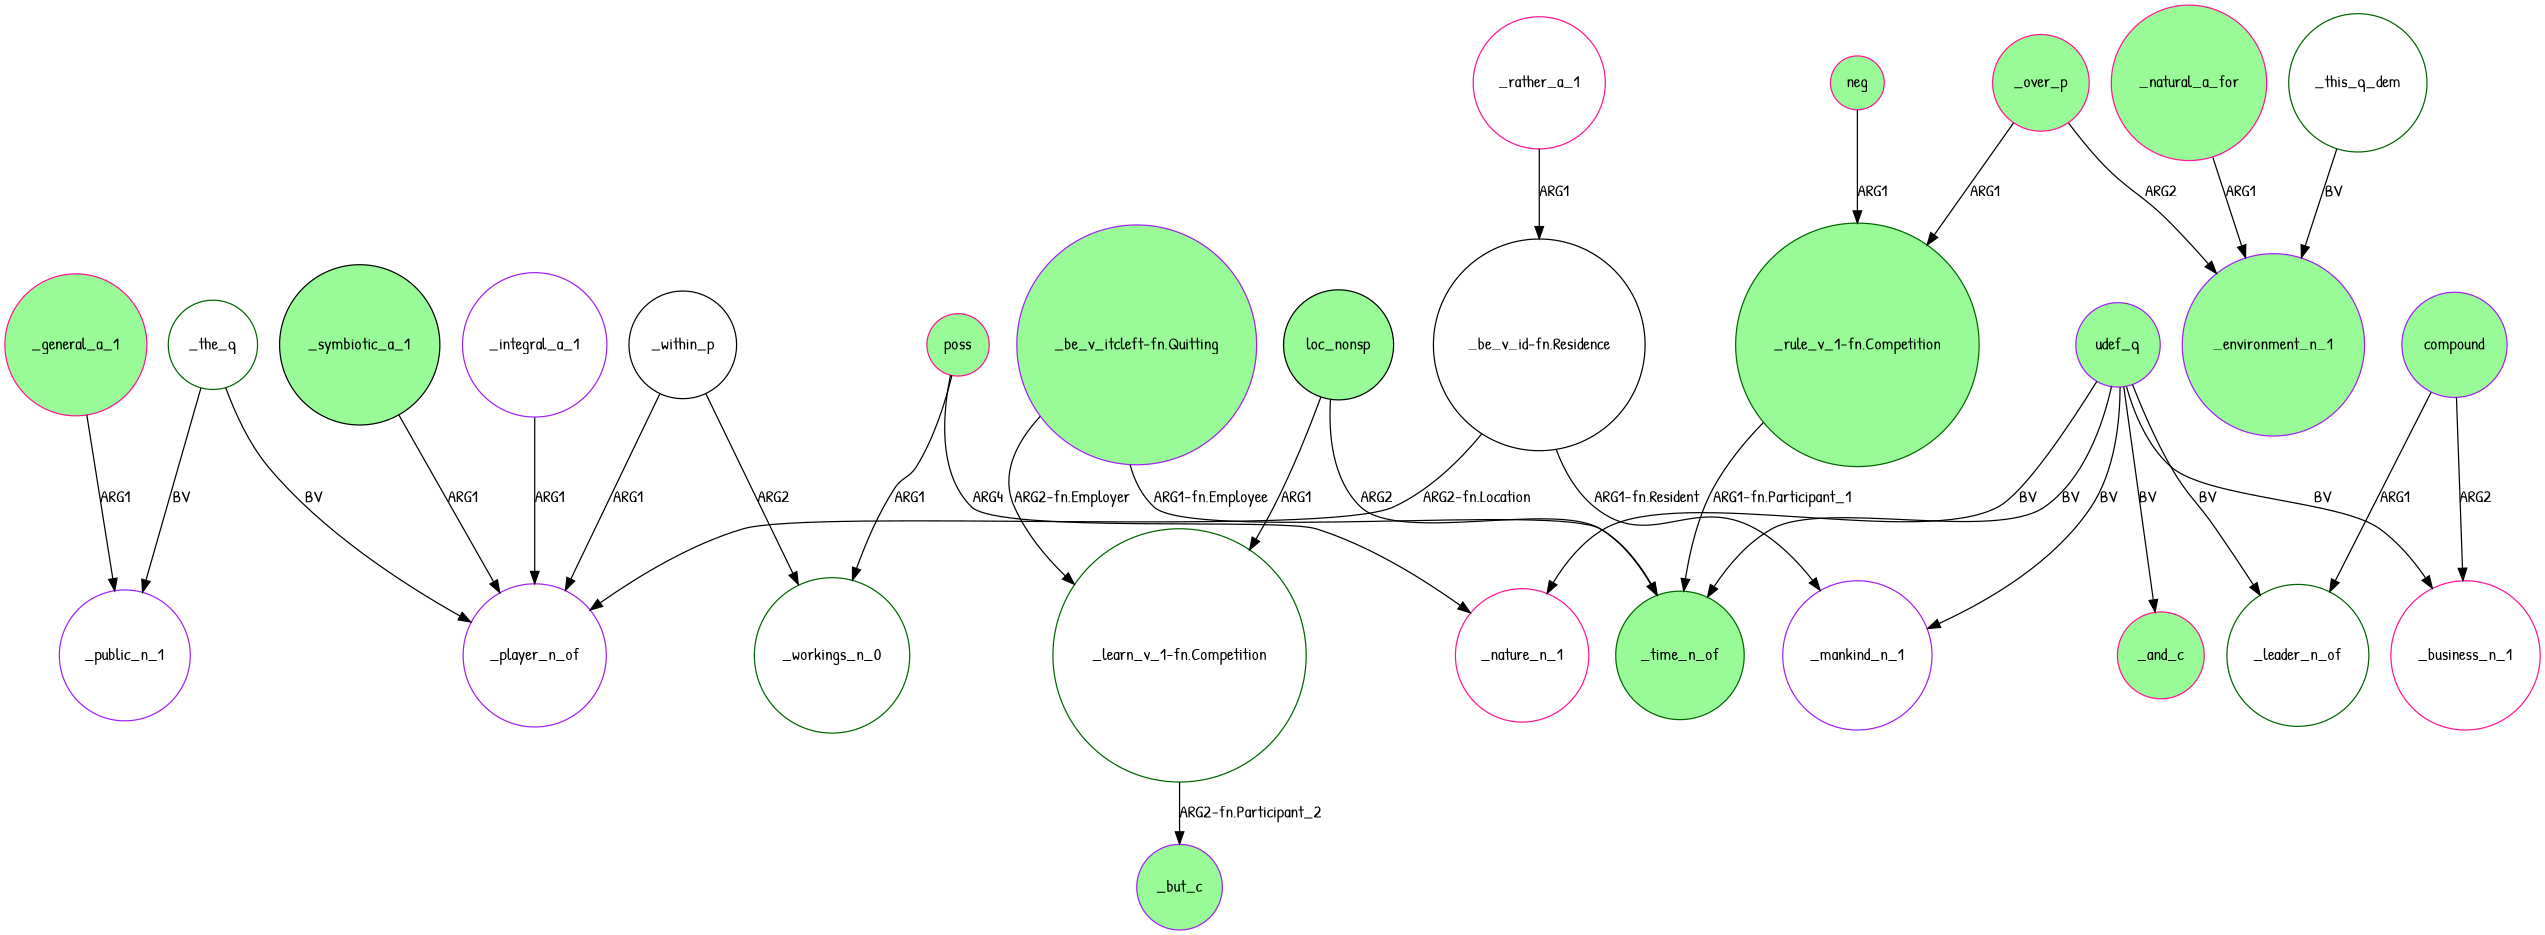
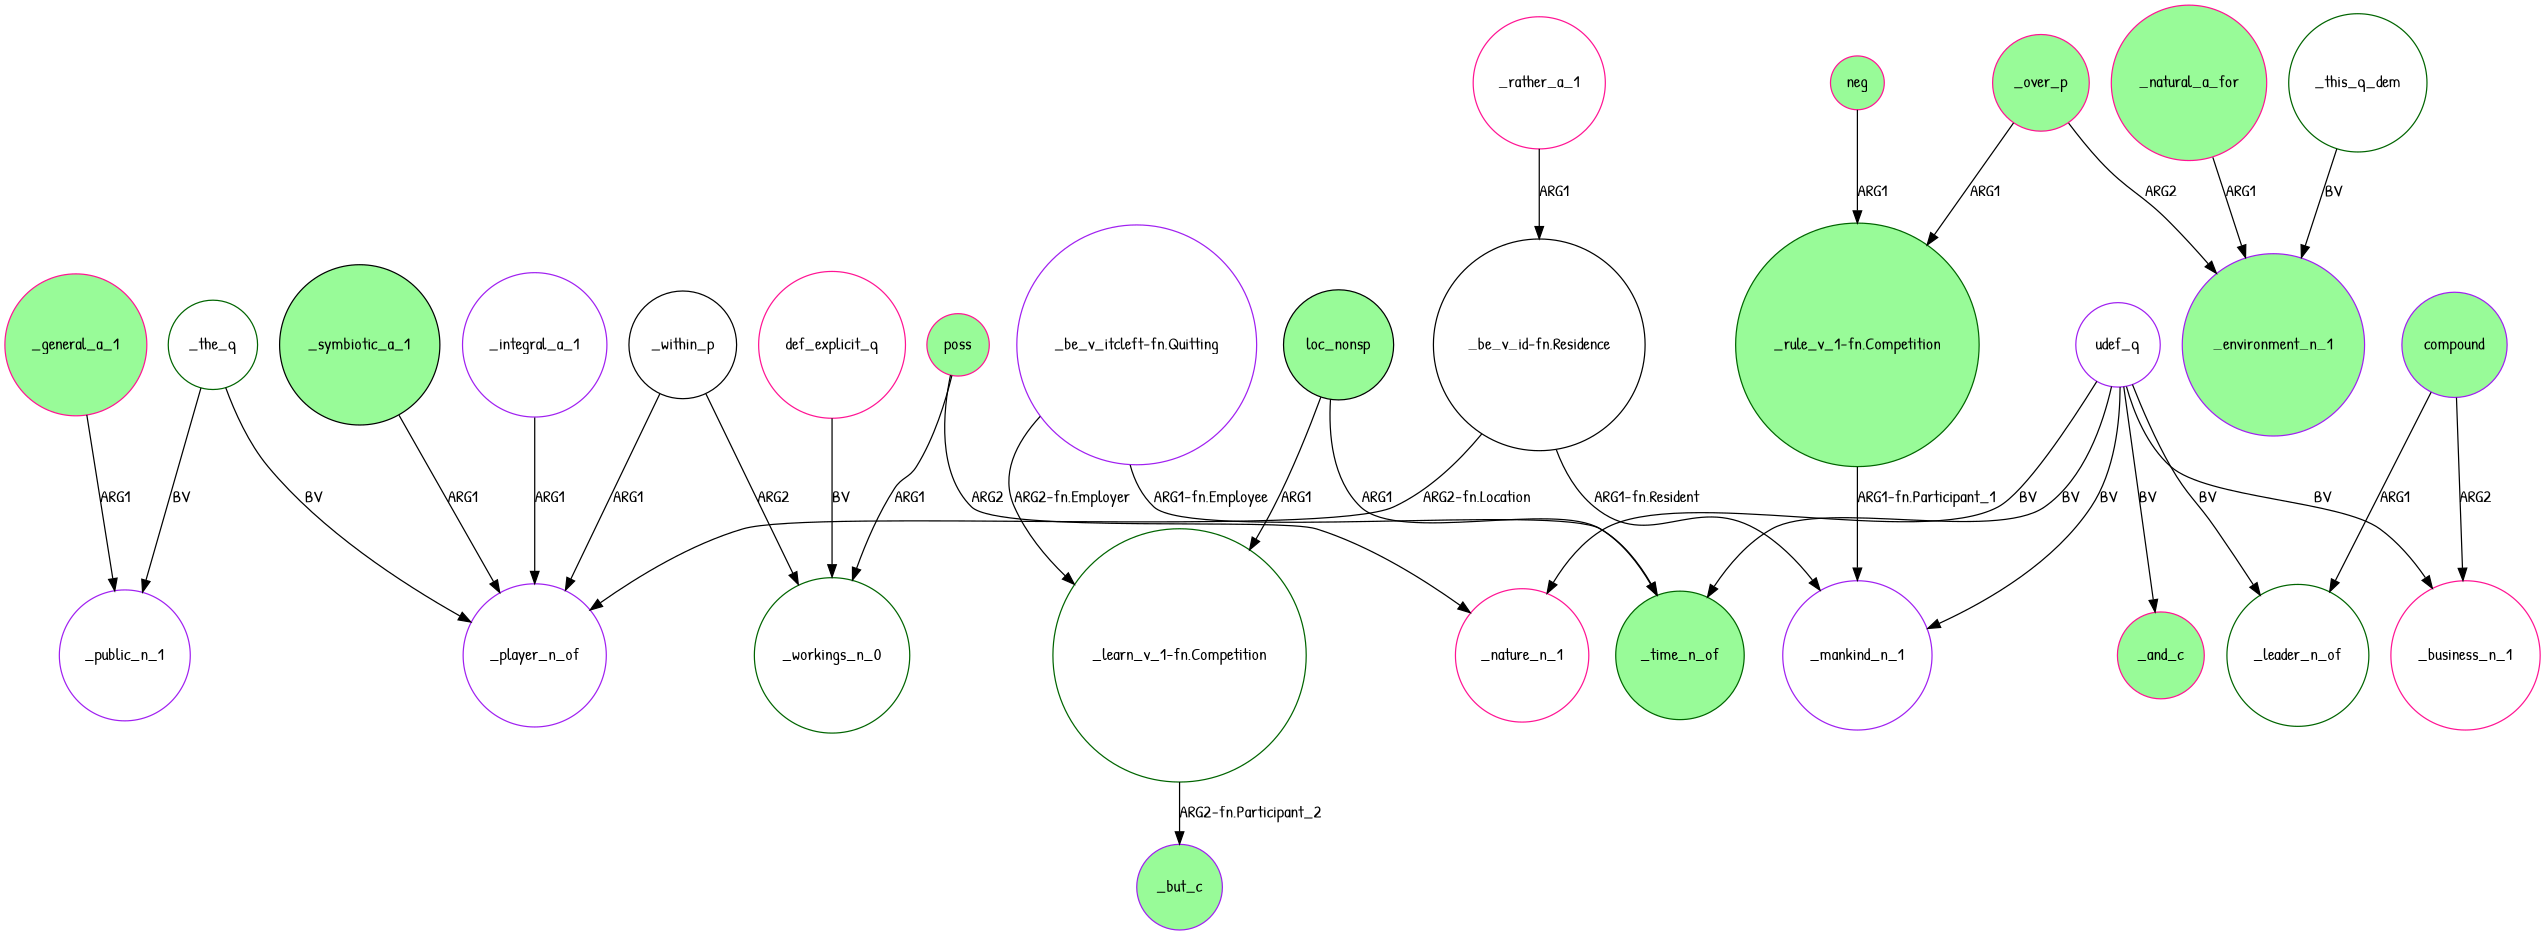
  digraph {
    fontname="Patrick Hand"
    node [color=deeppink fillcolor=white fontname="Patrick Hand" shape=circle style=filled]
    edge [fontname="Patrick Hand"]
    _general_a_1 [fillcolor=palegreen]
    _public_n_1 [color=purple]
    "_learn_v_1-fn.Competition" [color=darkgreen]
    _but_c [color=purple fillcolor=palegreen]
    _and_c [fillcolor=palegreen]
    _within_p [color=black]
    n7 [color=darkgreen label=_workings_n_0]
    _player_n_of [color=purple]
    loc_nonsp [color=black fillcolor=palegreen]
    _time_n_of [color=darkgreen fillcolor=palegreen]
-   "_be_v_itcleft-fn.Quitting" [color=purple fillcolor=palegreen]
-   udef_q [color=purple fillcolor=palegreen]
+   "_be_v_itcleft-fn.Quitting" [color=purple]
+   udef_q [color=purple]
    _mankind_n_1 [color=purple]
    _nature_n_1
    _business_n_1
    _leader_n_of [color=darkgreen]
    "_rule_v_1-fn.Competition" [color=darkgreen fillcolor=palegreen]
    _natural_a_for [fillcolor=palegreen]
    _environment_n_1 [color=purple fillcolor=palegreen]
    _the_q [color=darkgreen]
    neg [fillcolor=palegreen]
+   def_explicit_q
    _over_p [fillcolor=palegreen]
    poss [fillcolor=palegreen]
    _symbiotic_a_1 [color=black fillcolor=palegreen]
    _this_q_dem [color=darkgreen]
    "_be_v_id-fn.Residence" [color=black]
    compound [color=purple fillcolor=palegreen]
    _rather_a_1
    _integral_a_1 [color=purple]
    _general_a_1 -> _public_n_1 [label=ARG1]
    "_learn_v_1-fn.Competition" -> _but_c [label="ARG2-fn.Participant_2"]
    _within_p -> n7 [label=ARG2]
    _within_p -> _player_n_of [label=ARG1]
    loc_nonsp -> "_learn_v_1-fn.Competition" [label=ARG1]
-   loc_nonsp -> _time_n_of [label=ARG2]
+   loc_nonsp -> _time_n_of [label=ARG1]
    "_be_v_itcleft-fn.Quitting" -> "_learn_v_1-fn.Competition" [label="ARG2-fn.Employer"]
    "_be_v_itcleft-fn.Quitting" -> _time_n_of [label="ARG1-fn.Employee"]
    udef_q -> _and_c [label=BV]
    udef_q -> _time_n_of [label=BV]
    udef_q -> _mankind_n_1 [label=BV]
    udef_q -> _nature_n_1 [label=BV]
    udef_q -> _business_n_1 [label=BV]
    udef_q -> _leader_n_of [label=BV]
-   "_rule_v_1-fn.Competition" -> _time_n_of [label="ARG1-fn.Participant_1"]
+   "_rule_v_1-fn.Competition" -> _mankind_n_1 [label="ARG1-fn.Participant_1"]
    _natural_a_for -> _environment_n_1 [label=ARG1]
    _the_q -> _public_n_1 [label=BV]
    _the_q -> _player_n_of [label=BV]
    neg -> "_rule_v_1-fn.Competition" [label=ARG1]
+   def_explicit_q -> n7 [label=BV]
    _over_p -> "_rule_v_1-fn.Competition" [label=ARG1]
    _over_p -> _environment_n_1 [label=ARG2]
    poss -> n7 [label=ARG1]
-   poss -> _nature_n_1 [label=ARG4]
+   poss -> _nature_n_1 [label=ARG2]
    _symbiotic_a_1 -> _player_n_of [label=ARG1]
    _this_q_dem -> _environment_n_1 [label=BV]
    "_be_v_id-fn.Residence" -> _player_n_of [label="ARG2-fn.Location"]
    "_be_v_id-fn.Residence" -> _mankind_n_1 [label="ARG1-fn.Resident"]
    compound -> _business_n_1 [label=ARG2]
    compound -> _leader_n_of [label=ARG1]
    _rather_a_1 -> "_be_v_id-fn.Residence" [label=ARG1]
    _integral_a_1 -> _player_n_of [label=ARG1]
  }
